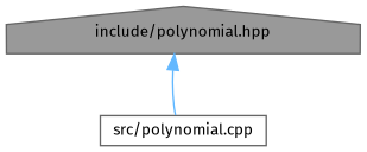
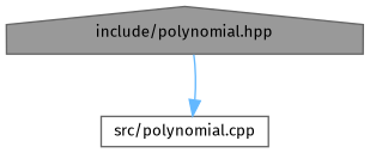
  digraph {
    fontname="Fira Sans"
    node [fontname="Fira Sans" fontsize=10 style=filled]
    n1 [color=gray40 fillcolor=grey60 fontcolor=black height=0.2 label="include/polynomial.hpp" shape=house width=0.4]
    n2 [color=grey40 fillcolor=white height=0.2 label="src/polynomial.cpp" shape=box width=0.4]
-   n1 -> n2 [color=steelblue1 dir=back fontname="Fira Sans" fontsize=10 labelfontname=Helvetica labelfontsize=10 style=solid]
+   n2 -> n1 [color=steelblue1 dir=back fontname="Fira Sans" fontsize=10 labelfontname=Helvetica labelfontsize=10 style=solid]
  }
